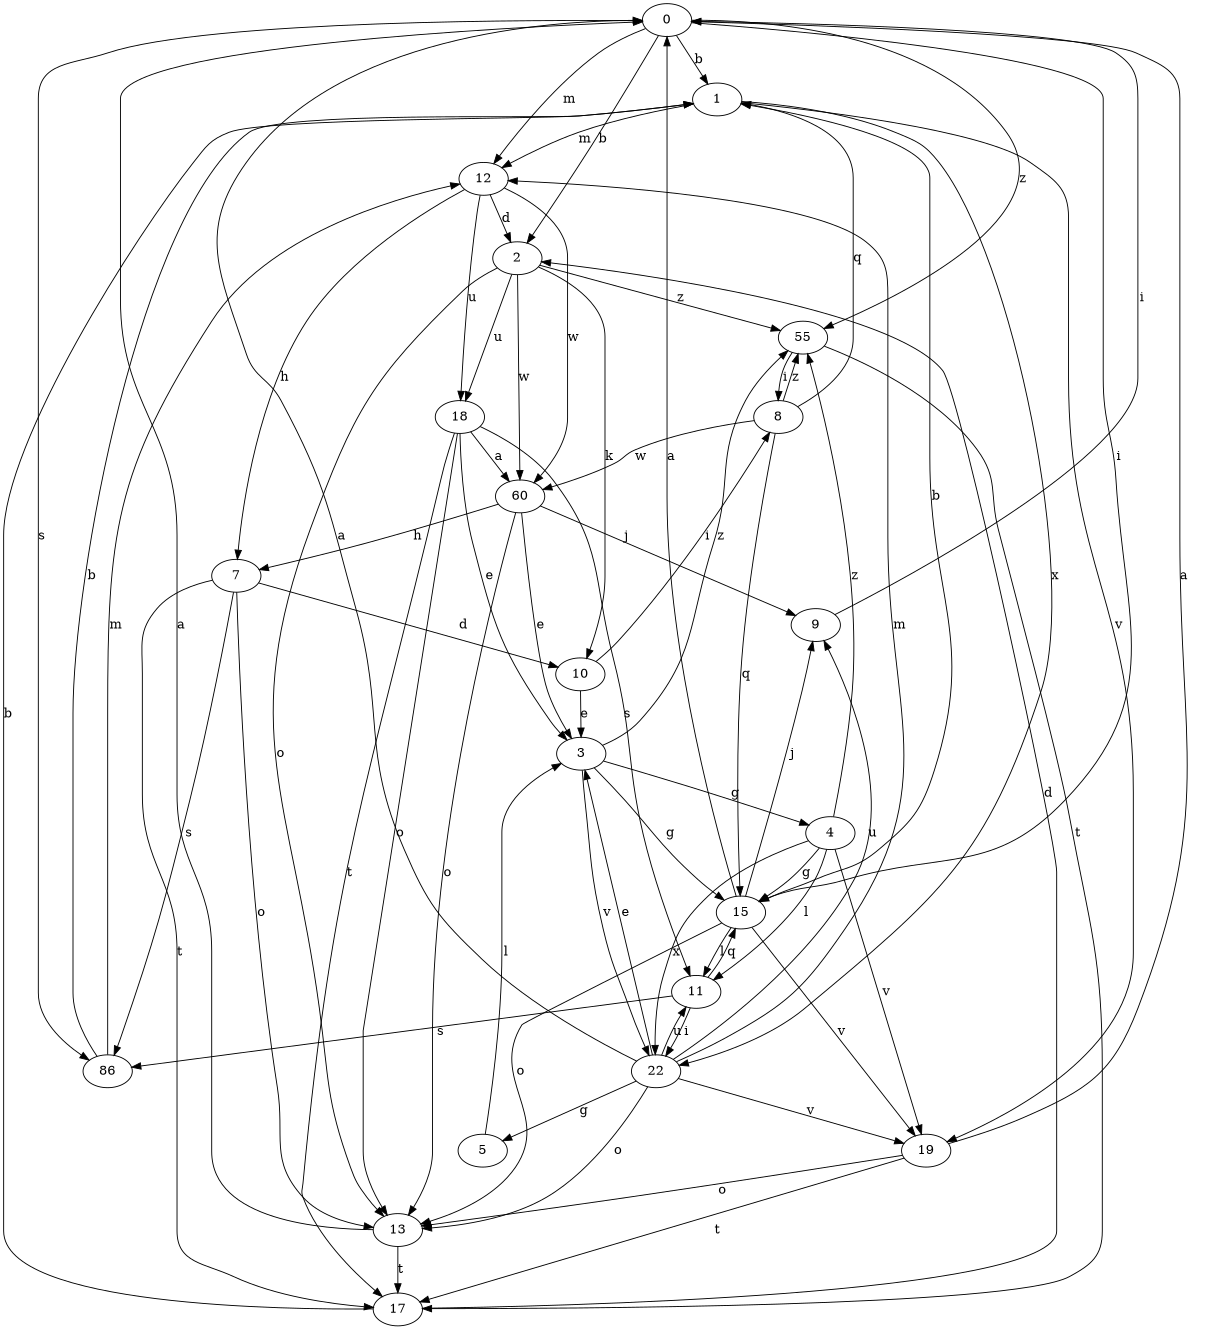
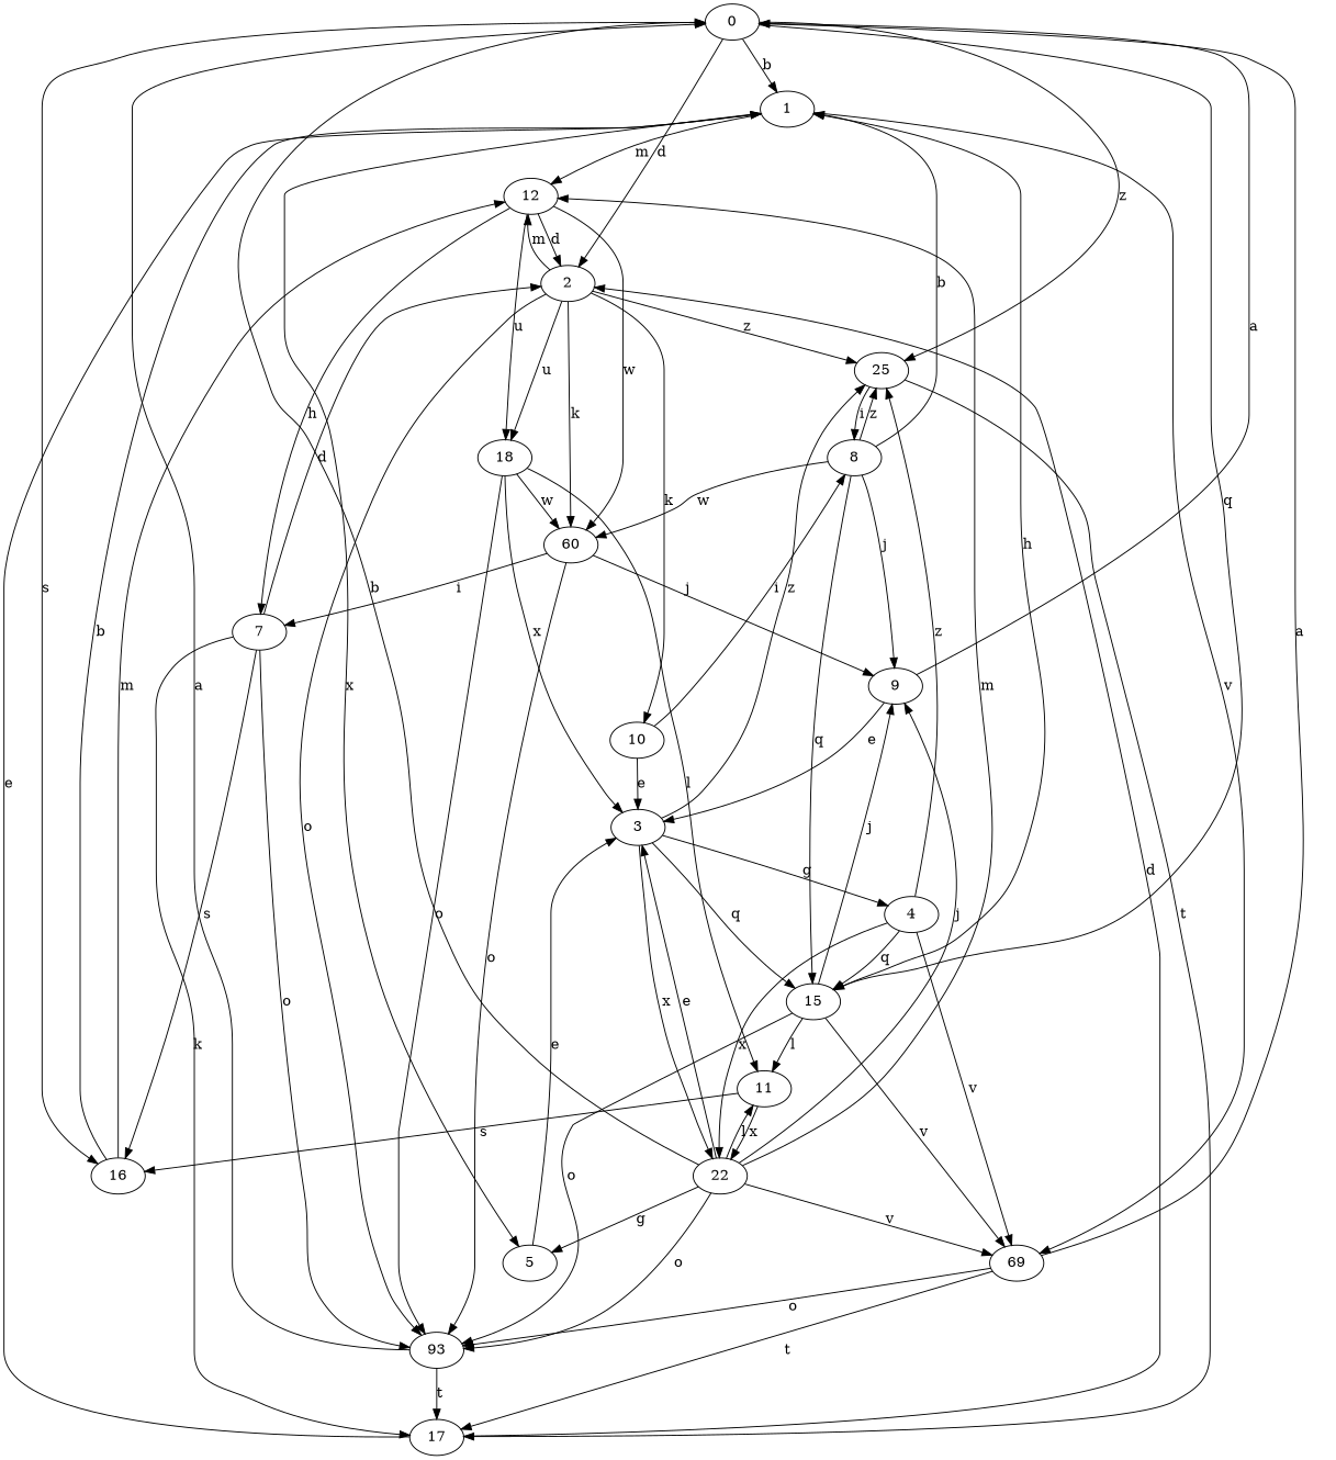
  strict digraph {
    0
    1
    2
    15
-   16 [label=86]
-   25 [label=55]
+   16
+   25
    12
-   19
+   19 [label=69]
    22
    10
-   13
+   13 [label=93]
    n12 [label=60]
    18
    11
    9
    17
    8
    7
    3
    5
    4
    0 -> 1 [label=b]
-   0 -> 2 [label=b]
-   0 -> 15 [label=i]
+   0 -> 2 [label=d]
+   0 -> 15 [label=q]
    0 -> 16 [label=s]
    0 -> 25 [label=z]
    1 -> 12 [label=m]
    1 -> 19 [label=v]
-   1 -> 22 [label=x]
+   1 -> 5 [label=x]
    2 -> 25 [label=z]
-   0 -> 12 [label=m]
+   2 -> 12 [label=m]
    2 -> 10 [label=k]
    2 -> 13 [label=o]
-   2 -> n12 [label=w]
+   2 -> n12 [label=k]
    2 -> 18 [label=u]
-   15 -> 0 [label=a]
-   15 -> 1 [label=b]
+   15 -> 1 [label=h]
    15 -> 19 [label=v]
    15 -> 13 [label=o]
    15 -> 11 [label=l]
    15 -> 9 [label=j]
    16 -> 1 [label=b]
    16 -> 12 [label=m]
    25 -> 17 [label=t]
    25 -> 8 [label=i]
    12 -> 2 [label=d]
    12 -> n12 [label=w]
    12 -> 18 [label=u]
    12 -> 7 [label=h]
    19 -> 0 [label=a]
    19 -> 13 [label=o]
    19 -> 17 [label=t]
-   22 -> 0 [label=a]
+   22 -> 0 [label=b]
    22 -> 12 [label=m]
    22 -> 19 [label=v]
    22 -> 13 [label=o]
-   22 -> 11 [label=u]
-   22 -> 9 [label=u]
+   22 -> 11 [label=l]
+   22 -> 9 [label=j]
    22 -> 3 [label=e]
    22 -> 5 [label=g]
    10 -> 8 [label=i]
    10 -> 3 [label=e]
    13 -> 0 [label=a]
    13 -> 17 [label=t]
    n12 -> 13 [label=o]
    n12 -> 9 [label=j]
-   n12 -> 7 [label=h]
+   n12 -> 7 [label=i]
    18 -> 13 [label=o]
-   18 -> n12 [label=a]
-   18 -> 11 [label=s]
-   18 -> 17 [label=t]
-   18 -> 3 [label=e]
-   11 -> 15 [label=q]
+   18 -> n12 [label=w]
+   18 -> 11 [label=l]
+   18 -> 3 [label=x]
    11 -> 16 [label=s]
-   11 -> 22 [label=i]
-   9 -> 0 [label=i]
-   n12 -> 3 [label=e]
-   17 -> 1 [label=b]
+   11 -> 22 [label=x]
+   9 -> 0 [label=a]
+   9 -> 3 [label=e]
+   17 -> 1 [label=e]
    17 -> 2 [label=d]
-   8 -> 1 [label=q]
+   8 -> 1 [label=b]
    8 -> 15 [label=q]
    8 -> 25 [label=z]
    8 -> n12 [label=w]
-   7 -> 10 [label=d]
+   8 -> 9 [label=j]
+   7 -> 2 [label=d]
    7 -> 16 [label=s]
    7 -> 13 [label=o]
-   7 -> 17 [label=t]
-   3 -> 15 [label=g]
+   7 -> 17 [label=k]
+   3 -> 15 [label=q]
    3 -> 25 [label=z]
-   3 -> 22 [label=v]
+   3 -> 22 [label=x]
    3 -> 4 [label=g]
-   5 -> 3 [label=l]
-   4 -> 15 [label=g]
+   5 -> 3 [label=e]
+   4 -> 15 [label=q]
    4 -> 25 [label=z]
    4 -> 19 [label=v]
    4 -> 22 [label=x]
-   4 -> 11 [label=l]
  }
